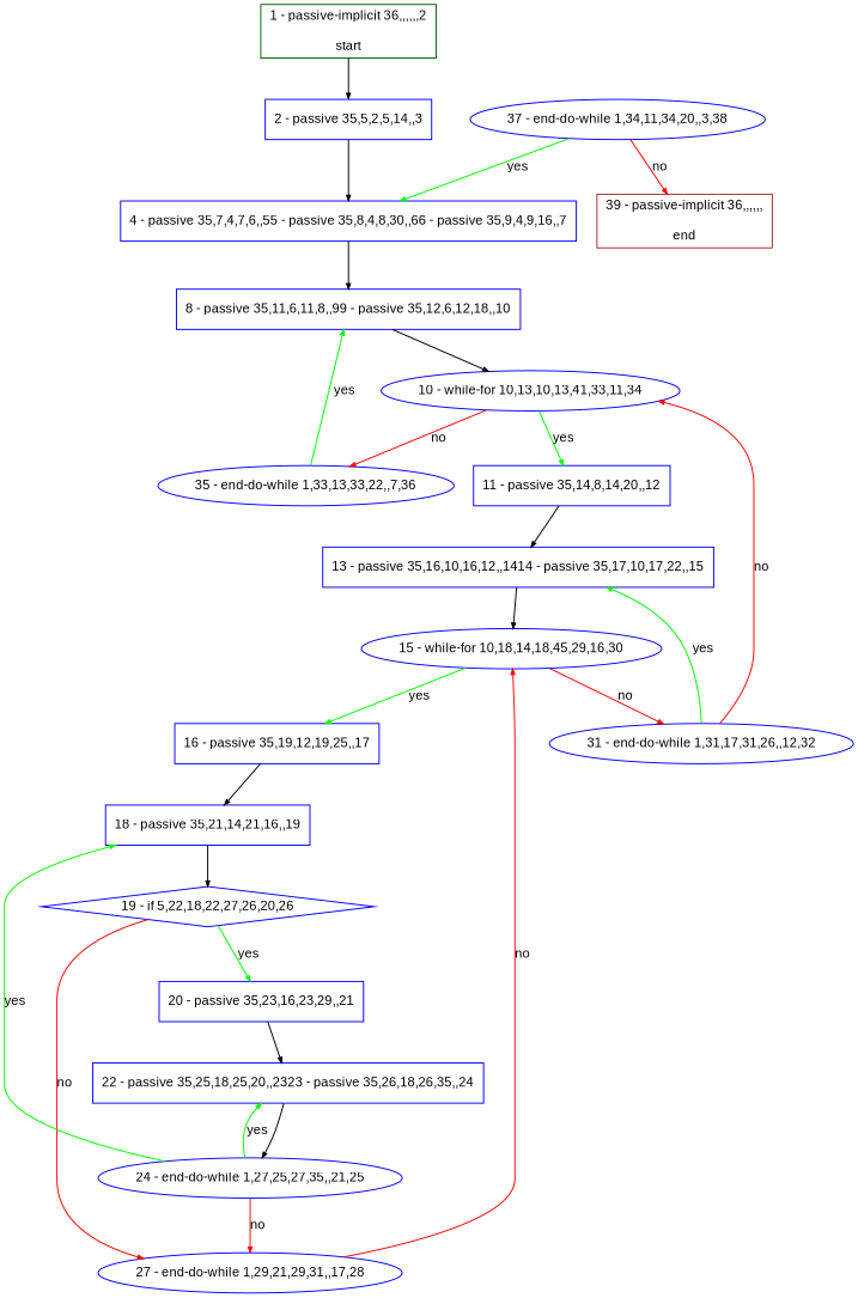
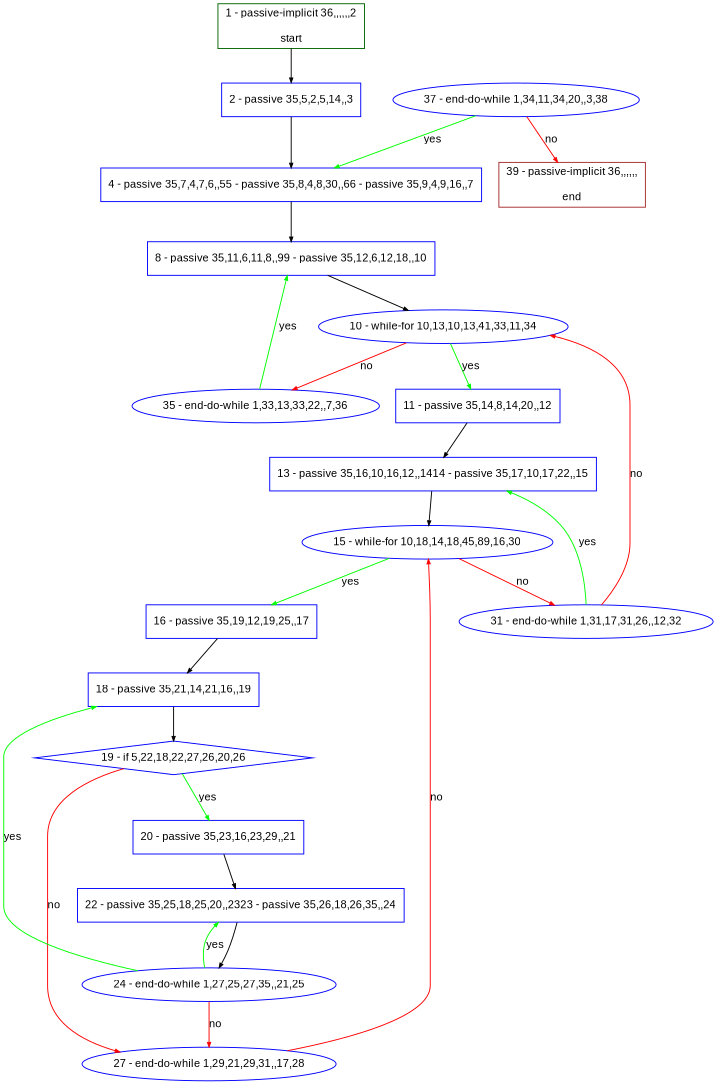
  digraph {
    bgcolor=white
    compound=true
    fillcolor="#FFFFCC"
    fontname=Arial
    fontsize=12
    pack=true
    packmode=clust
    style="rounded,filled"
    node [color="#0000ff" compound=true fillcolor="#ffffff" fixedsize=false fontname=Arial fontsize=12 node_initialized=no shape=box style=filled]
    edge [arrowhead=normal arrowsize=0.5 arrowtail=none color="#000000" compound=true dir=forward fontcolor=black fontname=Arial fontsize=12]
    n1 [label="2 - passive 35,5,2,5,14,,3"]
    n2 [label="4 - passive 35,7,4,7,6,,55 - passive 35,8,4,8,30,,66 - passive 35,9,4,9,16,,7"]
    n3 [label="8 - passive 35,11,6,11,8,,99 - passive 35,12,6,12,18,,10"]
    n4 [color="#006400" label="1 - passive-implicit 36,,,,,,2\n\nstart"]
    n5 [label="10 - while-for 10,13,10,13,41,33,11,34" shape=oval]
    n6 [label="11 - passive 35,14,8,14,20,,12"]
    n7 [label="35 - end-do-while 1,33,13,33,22,,7,36" shape=oval]
    n8 [label="13 - passive 35,16,10,16,12,,1414 - passive 35,17,10,17,22,,15"]
-   n9 [label="15 - while-for 10,18,14,18,45,29,16,30" shape=oval]
+   n9 [label="15 - while-for 10,18,14,18,45,89,16,30" shape=oval]
    n10 [label="37 - end-do-while 1,34,11,34,20,,3,38" shape=oval]
    n11 [color="#a52a2a" label="39 - passive-implicit 36,,,,,,\n\nend"]
    n12 [label="16 - passive 35,19,12,19,25,,17"]
    n13 [label="31 - end-do-while 1,31,17,31,26,,12,32" shape=oval]
    n14 [label="18 - passive 35,21,14,21,16,,19"]
    n15 [label="19 - if 5,22,18,22,27,26,20,26" shape=diamond]
    n16 [label="20 - passive 35,23,16,23,29,,21"]
    n17 [label="27 - end-do-while 1,29,21,29,31,,17,28" shape=oval]
    n18 [label="22 - passive 35,25,18,25,20,,2323 - passive 35,26,18,26,35,,24"]
    n19 [label="24 - end-do-while 1,27,25,27,35,,21,25" shape=oval]
    n1 -> n2
    n2 -> n3
    n3 -> n5
    n4 -> n1
    n5 -> n6 [color="#00ff00" label=yes]
    n5 -> n7 [color="#ff0000" label=no]
    n6 -> n8
    n7 -> n3 [color="#00ff00" label=yes]
    n8 -> n9
    n9 -> n12 [color="#00ff00" label=yes]
    n9 -> n13 [color="#ff0000" label=no]
    n10 -> n2 [color="#00ff00" label=yes]
    n10 -> n11 [color="#ff0000" label=no]
    n12 -> n14
    n13 -> n5 [color="#ff0000" label=no]
    n13 -> n8 [color="#00ff00" label=yes]
    n14 -> n15
    n15 -> n16 [color="#00ff00" label=yes]
    n15 -> n17 [color="#ff0000" label=no]
    n16 -> n18
    n17 -> n9 [color="#ff0000" label=no]
    n18 -> n19
    n19 -> n14 [color="#00ff00" label=yes]
    n19 -> n17 [color="#ff0000" label=no]
    n19 -> n18 [color="#00ff00" label=yes]
  }
